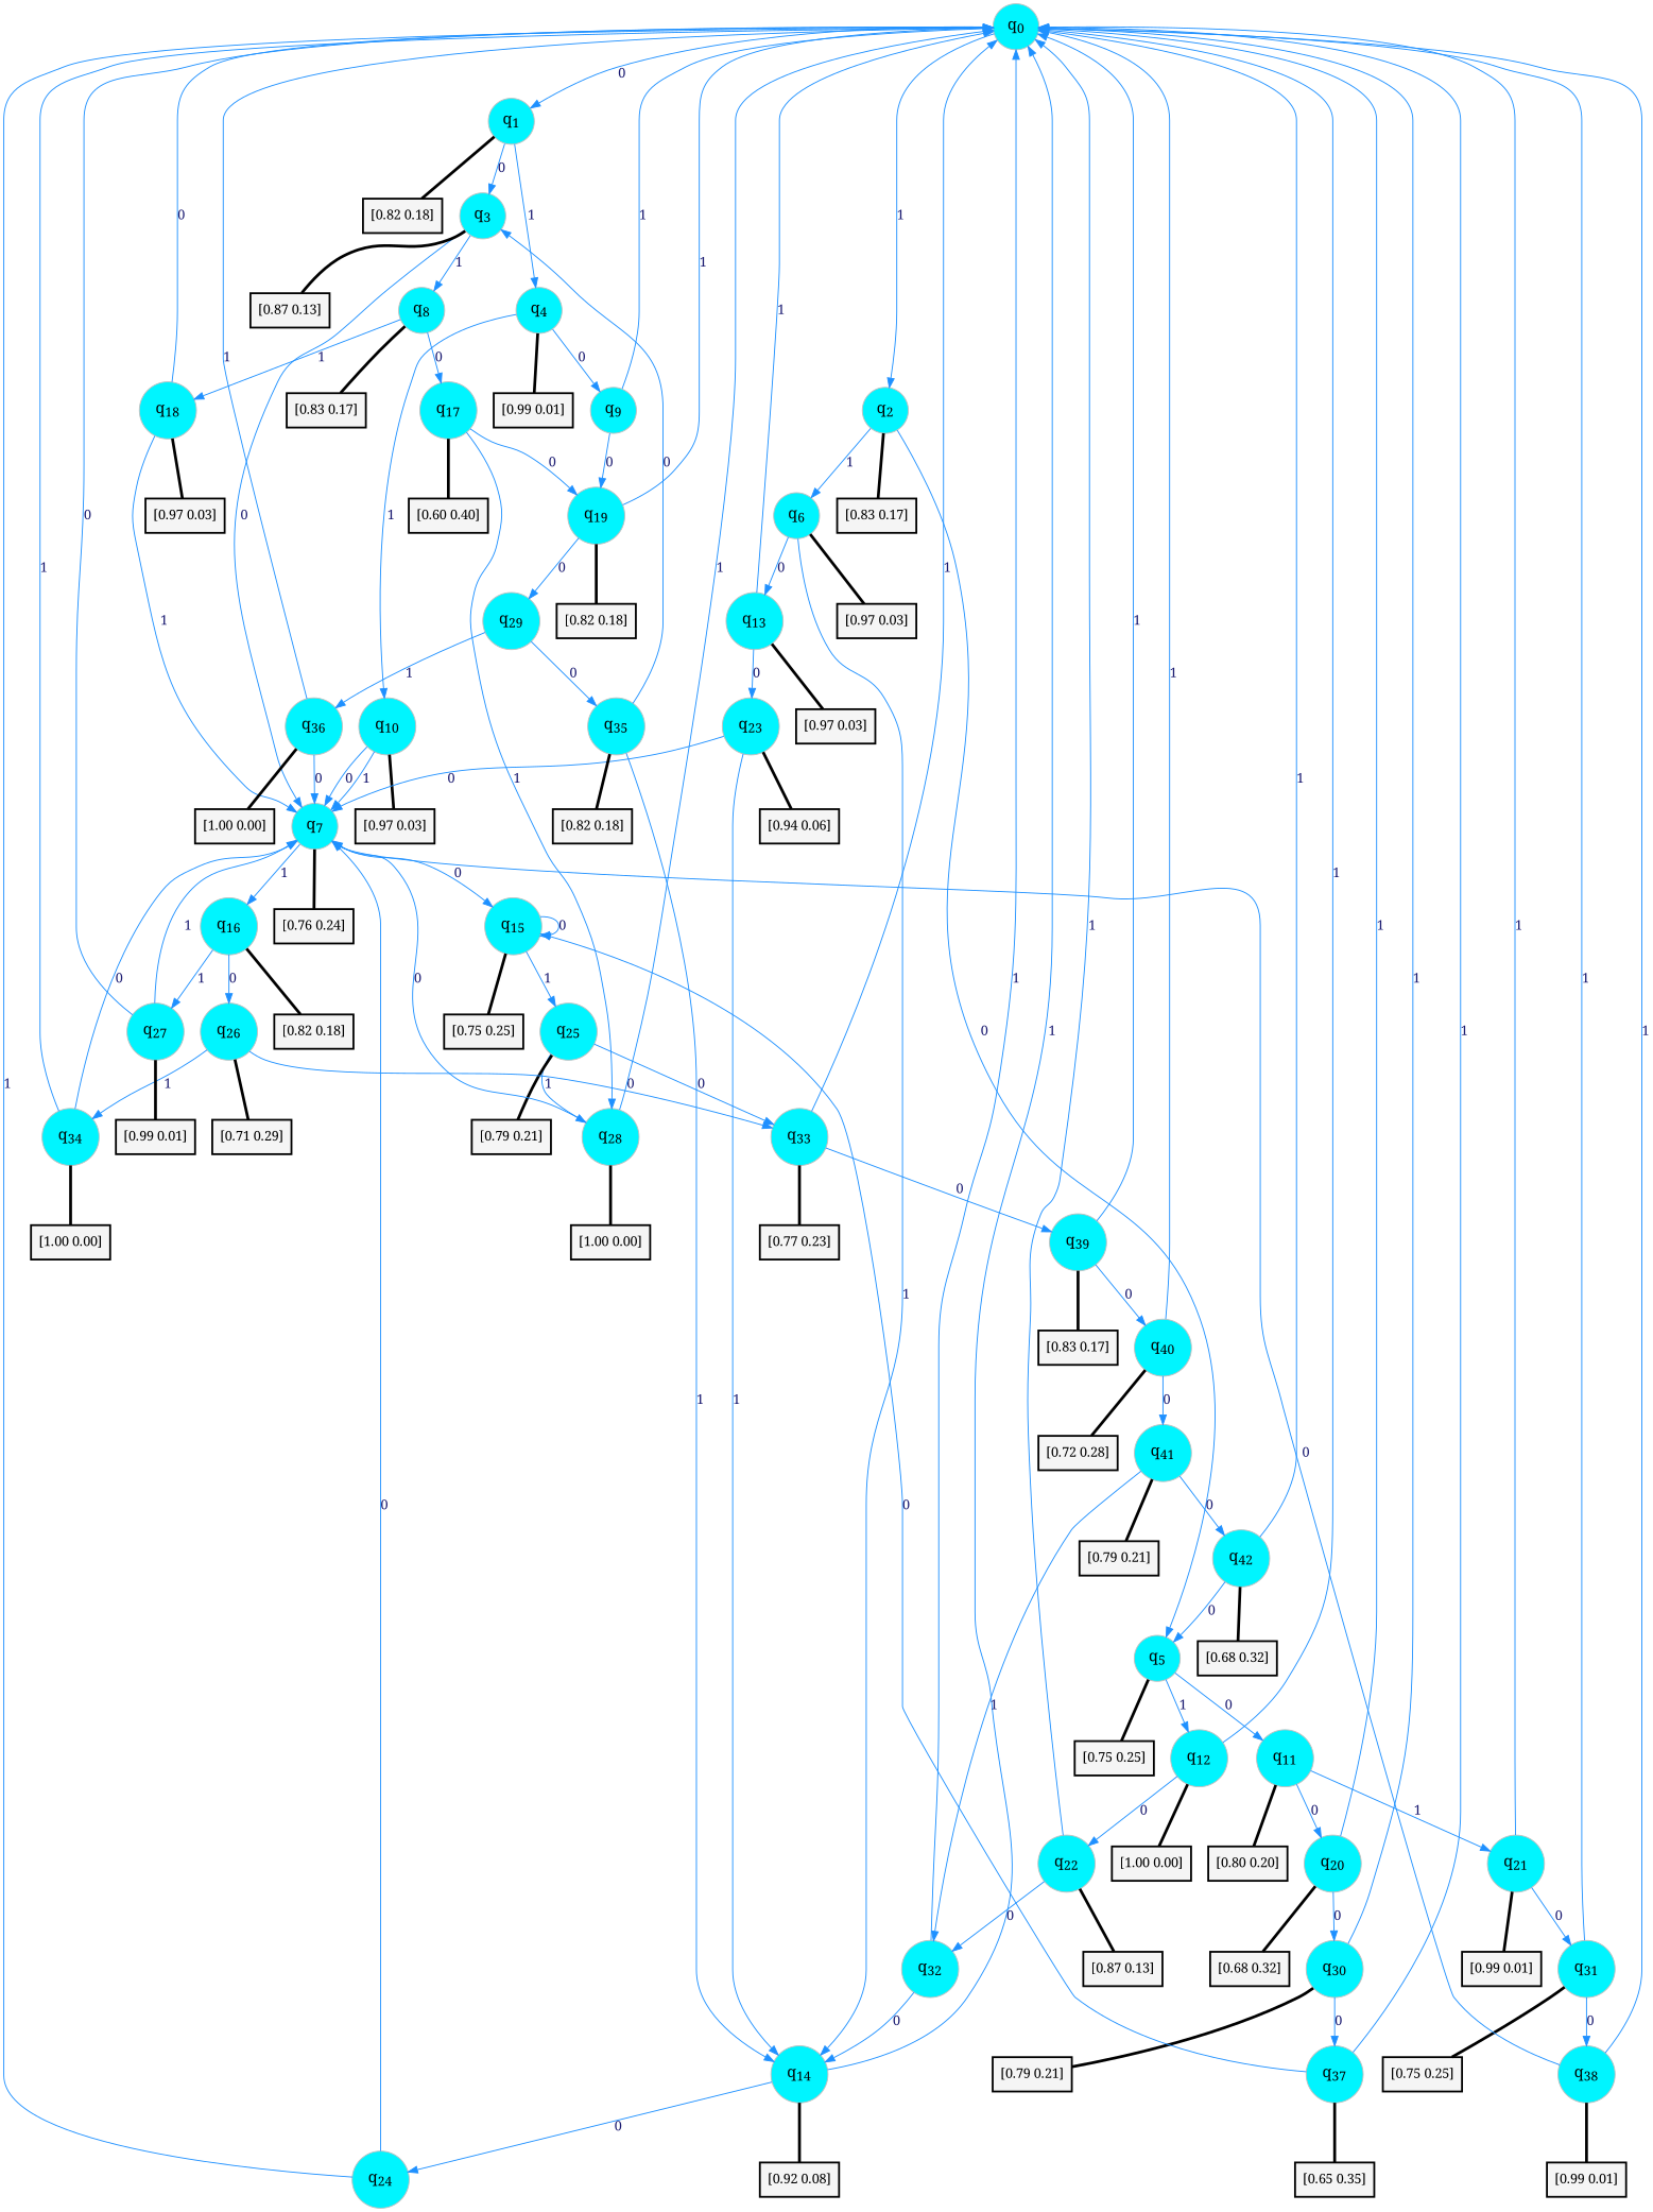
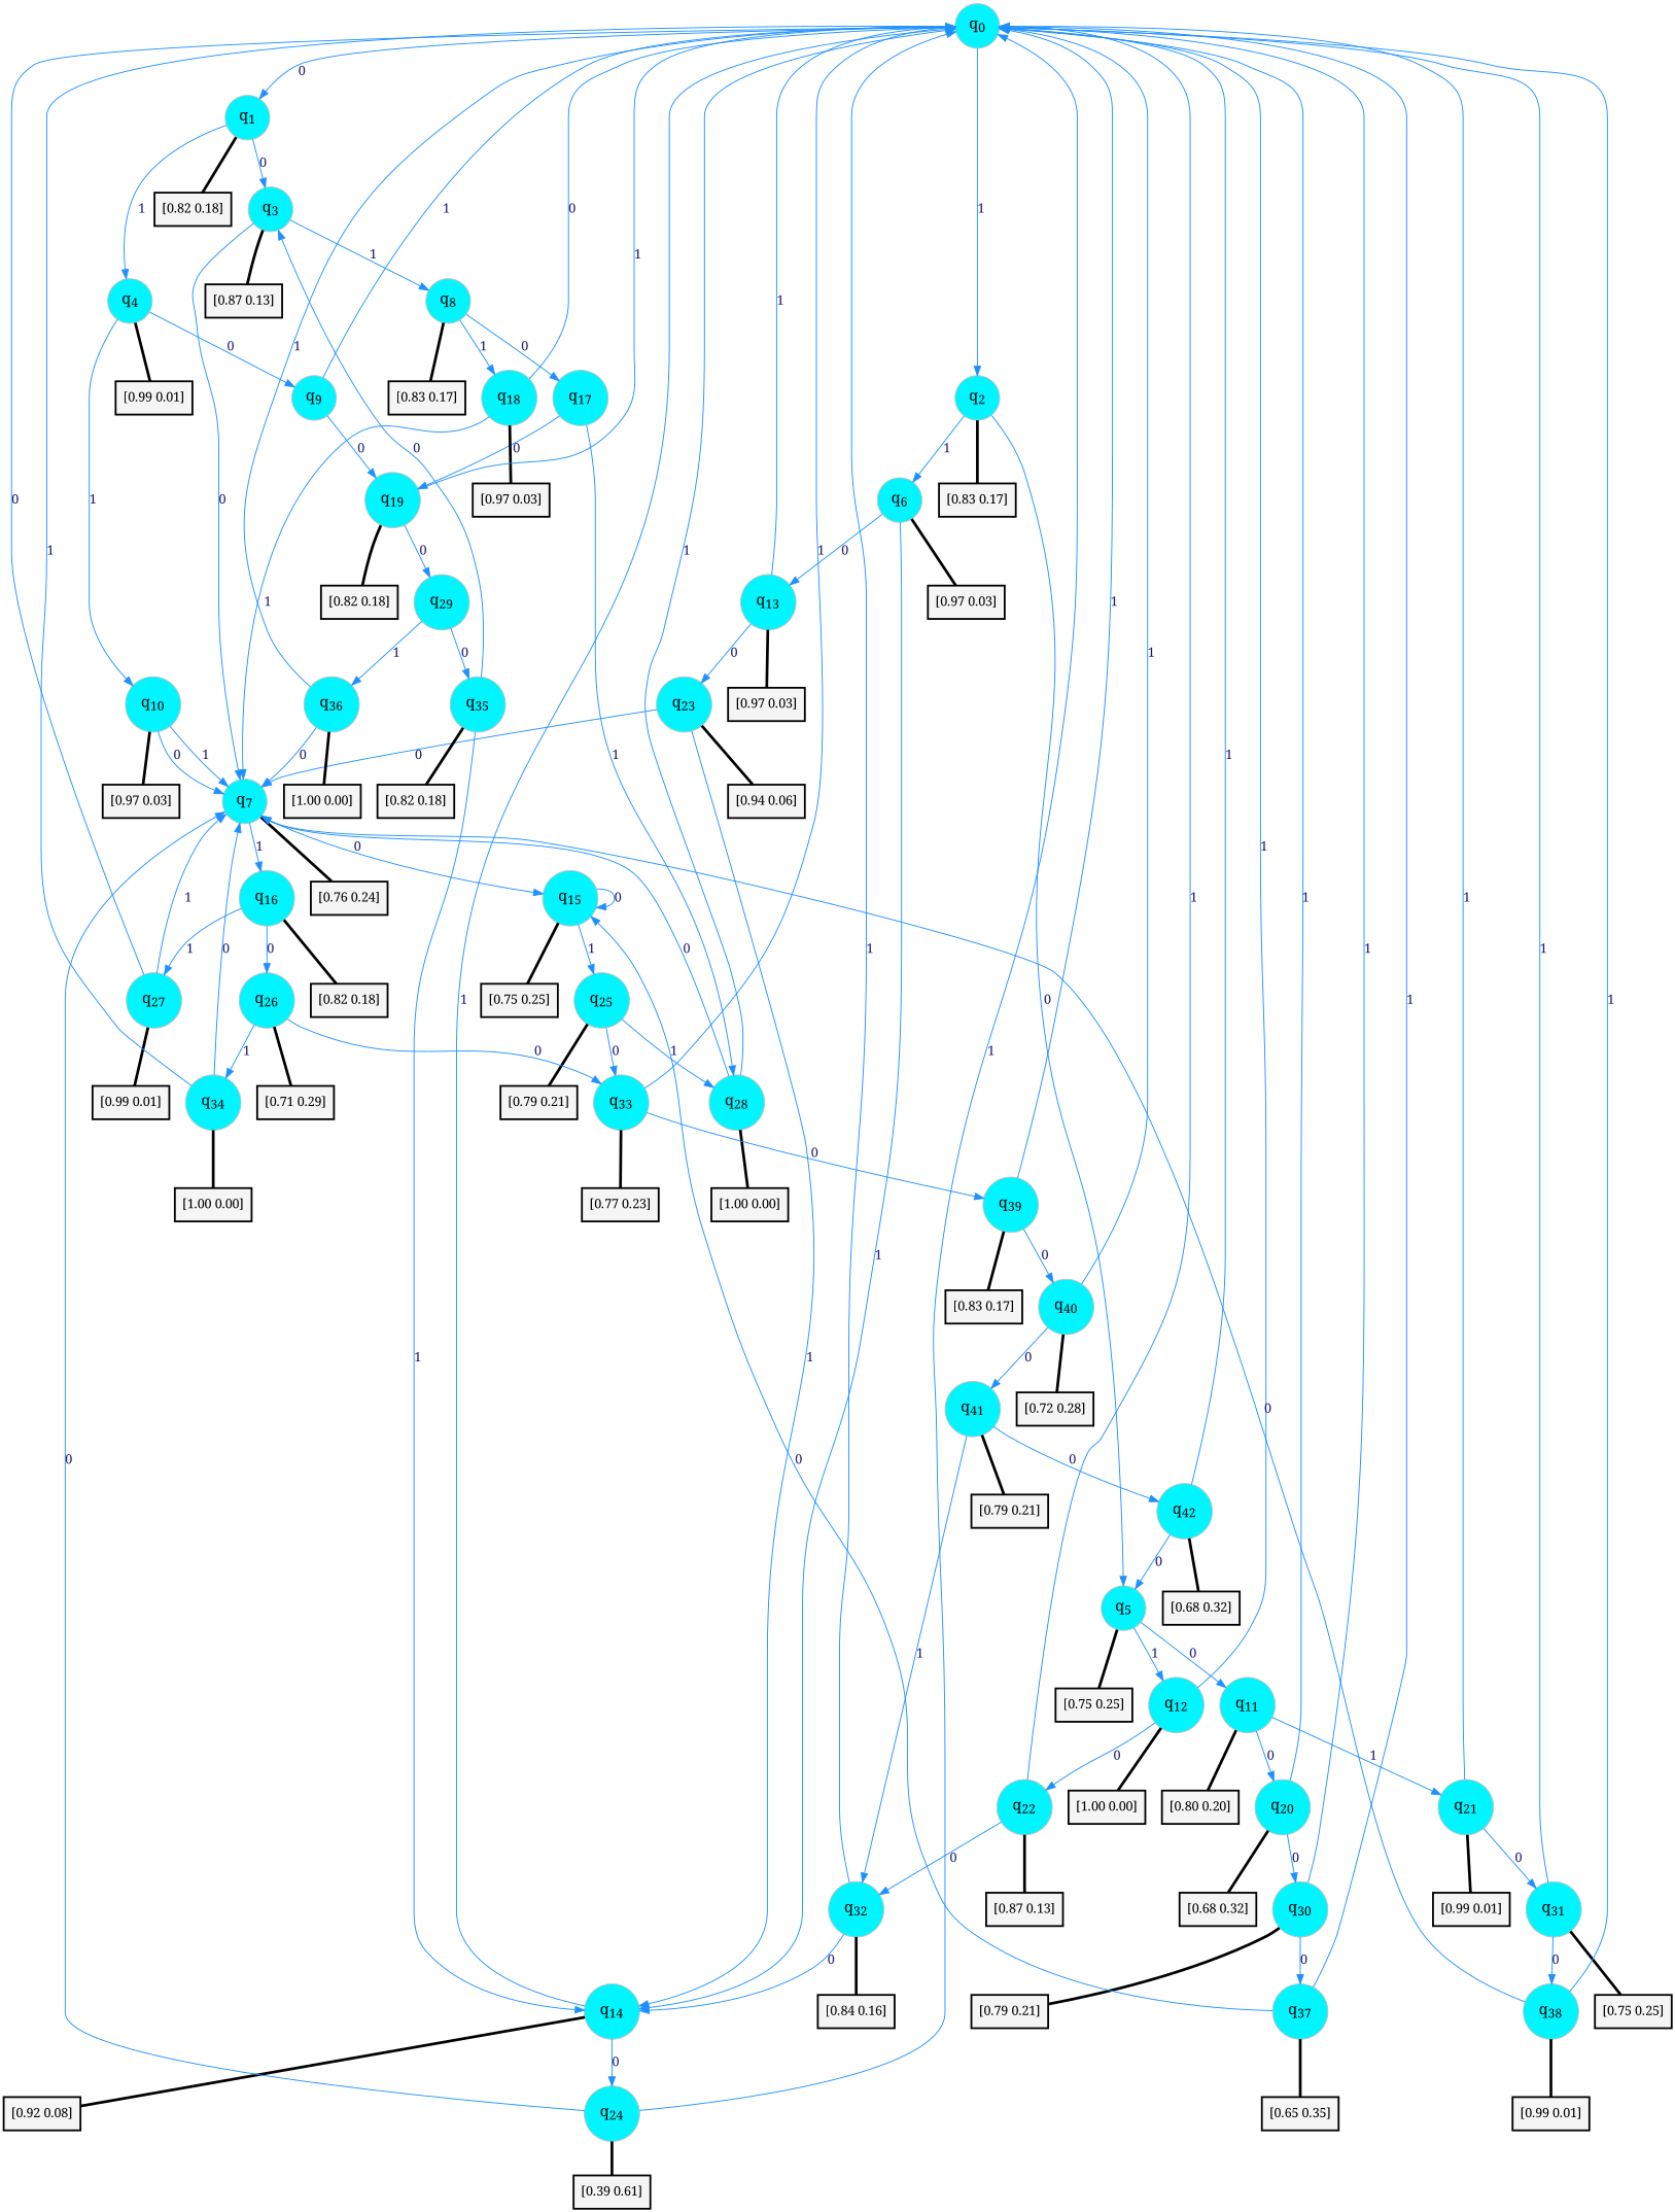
  digraph {
    fontname="Noto Serif"
    rankdir=TD
    node [color=gray fillcolor=turquoise1 fontcolor=black fontname="Noto Serif" fontsize=16 fontweight=bold shape=circle style=filled]
    edge [arrowsize=1 color=dodgerblue1 fontcolor=midnightblue fontname="Noto Serif" fontweight=bold penwidth=1 style=solid weight=20]
    n1 [label=<q<SUB>0</SUB>>]
    n2 [label=<q<SUB>1</SUB>>]
    n3 [label=<q<SUB>2</SUB>>]
    n4 [label=<q<SUB>3</SUB>>]
    n5 [label=<q<SUB>4</SUB>>]
    n6 [color=black fillcolor=whitesmoke fontsize=14 label="[0.82 0.18]" penwidth=2 shape=box]
    n7 [label=<q<SUB>5</SUB>>]
    n8 [label=<q<SUB>6</SUB>>]
    n9 [color=black fillcolor=whitesmoke fontsize=14 label="[0.83 0.17]" penwidth=2 shape=box]
    n10 [label=<q<SUB>7</SUB>>]
    n11 [label=<q<SUB>8</SUB>>]
    n12 [color=black fillcolor=whitesmoke fontsize=14 label="[0.87 0.13]" penwidth=2 shape=box]
    n13 [label=<q<SUB>9</SUB>>]
    n14 [label=<q<SUB>10</SUB>>]
    n15 [color=black fillcolor=whitesmoke fontsize=14 label="[0.99 0.01]" penwidth=2 shape=box]
    n16 [label=<q<SUB>11</SUB>>]
    n17 [label=<q<SUB>12</SUB>>]
    n18 [color=black fillcolor=whitesmoke fontsize=14 label="[0.75 0.25]" penwidth=2 shape=box]
    n19 [label=<q<SUB>13</SUB>>]
    n20 [label=<q<SUB>14</SUB>>]
    n21 [color=black fillcolor=whitesmoke fontsize=14 label="[0.97 0.03]" penwidth=2 shape=box]
    n22 [label=<q<SUB>15</SUB>>]
    n23 [label=<q<SUB>16</SUB>>]
    n24 [color=black fillcolor=whitesmoke fontsize=14 label="[0.76 0.24]" penwidth=2 shape=box]
    n25 [label=<q<SUB>17</SUB>>]
    n26 [label=<q<SUB>18</SUB>>]
    n27 [color=black fillcolor=whitesmoke fontsize=14 label="[0.83 0.17]" penwidth=2 shape=box]
    n28 [label=<q<SUB>19</SUB>>]
    n29 [color=black fillcolor=whitesmoke fontsize=14 label="[0.97 0.03]" penwidth=2 shape=box]
    n30 [label=<q<SUB>20</SUB>>]
    n31 [label=<q<SUB>21</SUB>>]
    n32 [color=black fillcolor=whitesmoke fontsize=14 label="[0.80 0.20]" penwidth=2 shape=box]
    n33 [label=<q<SUB>22</SUB>>]
    n34 [color=black fillcolor=whitesmoke fontsize=14 label="[1.00 0.00]" penwidth=2 shape=box]
    n35 [label=<q<SUB>23</SUB>>]
    n36 [color=black fillcolor=whitesmoke fontsize=14 label="[0.97 0.03]" penwidth=2 shape=box]
    n37 [label=<q<SUB>24</SUB>>]
    n38 [color=black fillcolor=whitesmoke fontsize=14 label="[0.92 0.08]" penwidth=2 shape=box]
    n39 [label=<q<SUB>25</SUB>>]
    n40 [color=black fillcolor=whitesmoke fontsize=14 label="[0.75 0.25]" penwidth=2 shape=box]
    n41 [label=<q<SUB>26</SUB>>]
    n42 [label=<q<SUB>27</SUB>>]
    n43 [color=black fillcolor=whitesmoke fontsize=14 label="[0.82 0.18]" penwidth=2 shape=box]
    n44 [label=<q<SUB>28</SUB>>]
-   n45 [color=black fillcolor=whitesmoke fontsize=14 label="[0.60 0.40]" penwidth=2 shape=box]
    n46 [color=black fillcolor=whitesmoke fontsize=14 label="[0.97 0.03]" penwidth=2 shape=box]
    n47 [label=<q<SUB>29</SUB>>]
    n48 [color=black fillcolor=whitesmoke fontsize=14 label="[0.82 0.18]" penwidth=2 shape=box]
    n49 [label=<q<SUB>30</SUB>>]
    n50 [color=black fillcolor=whitesmoke fontsize=14 label="[0.68 0.32]" penwidth=2 shape=box]
    n51 [label=<q<SUB>31</SUB>>]
    n52 [color=black fillcolor=whitesmoke fontsize=14 label="[0.99 0.01]" penwidth=2 shape=box]
    n53 [label=<q<SUB>32</SUB>>]
    n54 [color=black fillcolor=whitesmoke fontsize=14 label="[0.87 0.13]" penwidth=2 shape=box]
    n55 [color=black fillcolor=whitesmoke fontsize=14 label="[0.94 0.06]" penwidth=2 shape=box]
+   n56 [color=black fillcolor=whitesmoke fontsize=14 label="[0.39 0.61]" penwidth=2 shape=box]
    n57 [label=<q<SUB>33</SUB>>]
    n58 [color=black fillcolor=whitesmoke fontsize=14 label="[0.79 0.21]" penwidth=2 shape=box]
    n59 [label=<q<SUB>34</SUB>>]
    n60 [color=black fillcolor=whitesmoke fontsize=14 label="[0.71 0.29]" penwidth=2 shape=box]
    n61 [color=black fillcolor=whitesmoke fontsize=14 label="[0.99 0.01]" penwidth=2 shape=box]
    n62 [color=black fillcolor=whitesmoke fontsize=14 label="[1.00 0.00]" penwidth=2 shape=box]
    n63 [label=<q<SUB>35</SUB>>]
    n64 [label=<q<SUB>36</SUB>>]
    n65 [label=<q<SUB>37</SUB>>]
    n66 [color=black fillcolor=whitesmoke fontsize=14 label="[0.79 0.21]" penwidth=2 shape=box]
    n67 [label=<q<SUB>38</SUB>>]
    n68 [color=black fillcolor=whitesmoke fontsize=14 label="[0.75 0.25]" penwidth=2 shape=box]
+   n69 [color=black fillcolor=whitesmoke fontsize=14 label="[0.84 0.16]" penwidth=2 shape=box]
    n70 [label=<q<SUB>39</SUB>>]
    n71 [color=black fillcolor=whitesmoke fontsize=14 label="[0.77 0.23]" penwidth=2 shape=box]
    n72 [color=black fillcolor=whitesmoke fontsize=14 label="[1.00 0.00]" penwidth=2 shape=box]
    n73 [color=black fillcolor=whitesmoke fontsize=14 label="[0.82 0.18]" penwidth=2 shape=box]
    n74 [color=black fillcolor=whitesmoke fontsize=14 label="[1.00 0.00]" penwidth=2 shape=box]
    n75 [color=black fillcolor=whitesmoke fontsize=14 label="[0.65 0.35]" penwidth=2 shape=box]
    n76 [color=black fillcolor=whitesmoke fontsize=14 label="[0.99 0.01]" penwidth=2 shape=box]
    n77 [label=<q<SUB>40</SUB>>]
    n78 [color=black fillcolor=whitesmoke fontsize=14 label="[0.83 0.17]" penwidth=2 shape=box]
    n79 [label=<q<SUB>41</SUB>>]
    n80 [color=black fillcolor=whitesmoke fontsize=14 label="[0.72 0.28]" penwidth=2 shape=box]
    n81 [label=<q<SUB>42</SUB>>]
    n82 [color=black fillcolor=whitesmoke fontsize=14 label="[0.79 0.21]" penwidth=2 shape=box]
    n83 [color=black fillcolor=whitesmoke fontsize=14 label="[0.68 0.32]" penwidth=2 shape=box]
    n1 -> n2 [label=0]
    n1 -> n3 [label=1]
    n2 -> n4 [label=0]
    n2 -> n5 [label=1]
    n2 -> n6 [arrowhead=none color=black penwidth=3]
    n3 -> n7 [label=0]
    n3 -> n8 [label=1]
    n3 -> n9 [arrowhead=none color=black penwidth=3]
    n4 -> n10 [label=0]
    n4 -> n11 [label=1]
    n4 -> n12 [arrowhead=none color=black penwidth=3]
    n5 -> n13 [label=0]
    n5 -> n14 [label=1]
    n5 -> n15 [arrowhead=none color=black penwidth=3]
    n7 -> n16 [label=0]
    n7 -> n17 [label=1]
    n7 -> n18 [arrowhead=none color=black penwidth=3]
    n8 -> n19 [label=0]
    n8 -> n20 [label=1]
    n8 -> n21 [arrowhead=none color=black penwidth=3]
    n10 -> n22 [label=0]
    n10 -> n23 [label=1]
    n10 -> n24 [arrowhead=none color=black penwidth=3]
    n11 -> n25 [label=0]
    n11 -> n26 [label=1]
    n11 -> n27 [arrowhead=none color=black penwidth=3]
    n13 -> n1 [label=1]
    n13 -> n28 [label=0]
    n14 -> n10 [label=0]
    n14 -> n10 [label=1]
    n14 -> n29 [arrowhead=none color=black penwidth=3]
    n16 -> n30 [label=0]
    n16 -> n31 [label=1]
    n16 -> n32 [arrowhead=none color=black penwidth=3]
    n17 -> n1 [label=1]
    n17 -> n33 [label=0]
    n17 -> n34 [arrowhead=none color=black penwidth=3]
    n19 -> n1 [label=1]
    n19 -> n35 [label=0]
    n19 -> n36 [arrowhead=none color=black penwidth=3]
    n20 -> n1 [label=1]
    n20 -> n37 [label=0]
    n20 -> n38 [arrowhead=none color=black penwidth=3]
    n22 -> n22 [label=0]
    n22 -> n39 [label=1]
    n22 -> n40 [arrowhead=none color=black penwidth=3]
    n23 -> n41 [label=0]
    n23 -> n42 [label=1]
    n23 -> n43 [arrowhead=none color=black penwidth=3]
    n25 -> n28 [label=0]
    n25 -> n44 [label=1]
-   n25 -> n45 [arrowhead=none color=black penwidth=3]
    n26 -> n1 [label=0]
    n26 -> n10 [label=1]
    n26 -> n46 [arrowhead=none color=black penwidth=3]
    n28 -> n1 [label=1]
    n28 -> n47 [label=0]
    n28 -> n48 [arrowhead=none color=black penwidth=3]
    n30 -> n1 [label=1]
    n30 -> n49 [label=0]
    n30 -> n50 [arrowhead=none color=black penwidth=3]
    n31 -> n1 [label=1]
    n31 -> n51 [label=0]
    n31 -> n52 [arrowhead=none color=black penwidth=3]
    n33 -> n1 [label=1]
    n33 -> n53 [label=0]
    n33 -> n54 [arrowhead=none color=black penwidth=3]
    n35 -> n10 [label=0]
    n35 -> n20 [label=1]
    n35 -> n55 [arrowhead=none color=black penwidth=3]
    n37 -> n1 [label=1]
    n37 -> n10 [label=0]
+   n37 -> n56 [arrowhead=none color=black penwidth=3]
    n39 -> n44 [label=1]
    n39 -> n57 [label=0]
    n39 -> n58 [arrowhead=none color=black penwidth=3]
    n41 -> n57 [label=0]
    n41 -> n59 [label=1]
    n41 -> n60 [arrowhead=none color=black penwidth=3]
    n42 -> n1 [label=0]
    n42 -> n10 [label=1]
    n42 -> n61 [arrowhead=none color=black penwidth=3]
    n44 -> n1 [label=1]
    n44 -> n10 [label=0]
    n44 -> n62 [arrowhead=none color=black penwidth=3]
    n47 -> n63 [label=0]
    n47 -> n64 [label=1]
    n49 -> n1 [label=1]
    n49 -> n65 [label=0]
    n49 -> n66 [arrowhead=none color=black penwidth=3]
    n51 -> n1 [label=1]
    n51 -> n67 [label=0]
    n51 -> n68 [arrowhead=none color=black penwidth=3]
    n53 -> n1 [label=1]
    n53 -> n20 [label=0]
+   n53 -> n69 [arrowhead=none color=black penwidth=3]
    n57 -> n1 [label=1]
    n57 -> n70 [label=0]
    n57 -> n71 [arrowhead=none color=black penwidth=3]
    n59 -> n1 [label=1]
    n59 -> n10 [label=0]
    n59 -> n72 [arrowhead=none color=black penwidth=3]
    n63 -> n4 [label=0]
    n63 -> n20 [label=1]
    n63 -> n73 [arrowhead=none color=black penwidth=3]
    n64 -> n1 [label=1]
    n64 -> n10 [label=0]
    n64 -> n74 [arrowhead=none color=black penwidth=3]
    n65 -> n1 [label=1]
    n65 -> n22 [label=0]
    n65 -> n75 [arrowhead=none color=black penwidth=3]
    n67 -> n1 [label=1]
    n67 -> n10 [label=0]
    n67 -> n76 [arrowhead=none color=black penwidth=3]
    n70 -> n1 [label=1]
    n70 -> n77 [label=0]
    n70 -> n78 [arrowhead=none color=black penwidth=3]
    n77 -> n1 [label=1]
    n77 -> n79 [label=0]
    n77 -> n80 [arrowhead=none color=black penwidth=3]
    n79 -> n53 [label=1]
    n79 -> n81 [label=0]
    n79 -> n82 [arrowhead=none color=black penwidth=3]
    n81 -> n1 [label=1]
    n81 -> n7 [label=0]
    n81 -> n83 [arrowhead=none color=black penwidth=3]
  }
